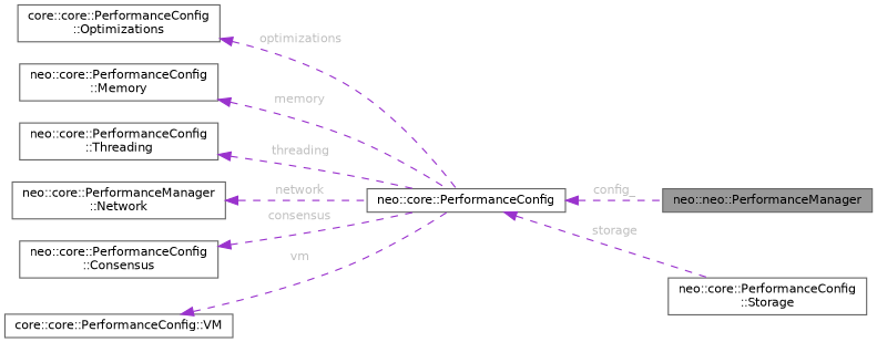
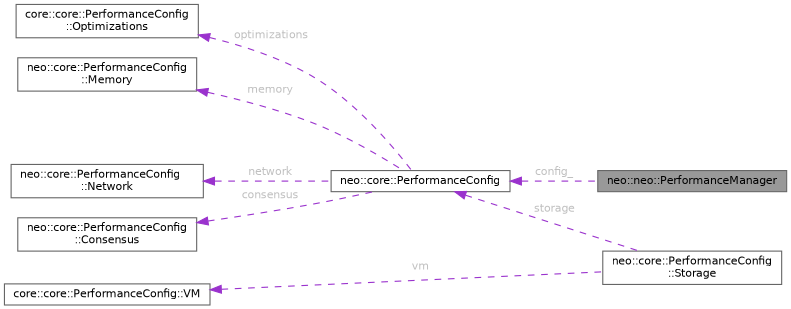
  digraph {
    rankdir=LR
    node [color=gray40 fillcolor=white fontname=Helvetica fontsize=10 shape=box style=filled]
    edge [color=darkorchid3 dir=back fontcolor=grey fontname=Helvetica fontsize=10 labelfontname=Helvetica labelfontsize=10 style=dashed]
    n1 [fillcolor=grey60 fontcolor=black height=0.2 label="neo::neo::PerformanceManager" width=0.4]
    n2 [height=0.2 label="neo::core::PerformanceConfig" width=0.4]
    n3 [height=0.2 label="neo::core::PerformanceConfig\l::Storage" width=0.4]
    n4 [height=0.2 label="neo::core::PerformanceConfig\l::Memory" width=0.4]
-   n5 [height=0.2 label="neo::core::PerformanceConfig\l::Threading" width=0.4]
-   n6 [height=0.2 label="neo::core::PerformanceManager\l::Network" width=0.4]
+   n6 [height=0.2 label="neo::core::PerformanceConfig\l::Network" width=0.4]
    n7 [height=0.2 label="core::core::PerformanceConfig::VM" width=0.4]
    n8 [height=0.2 label="neo::core::PerformanceConfig\l::Consensus" width=0.4]
    n9 [height=0.2 label="core::core::PerformanceConfig\l::Optimizations" width=0.4]
    n2 -> n1 [label=<<TABLE CELLBORDER="0" BORDER="0"><TR><TD VALIGN="top" ALIGN="LEFT" CELLPADDING="1" CELLSPACING="0">config_</TD></TR> </TABLE>>]
    n2 -> n3 [label=<<TABLE CELLBORDER="0" BORDER="0"><TR><TD VALIGN="top" ALIGN="LEFT" CELLPADDING="1" CELLSPACING="0">storage</TD></TR> </TABLE>>]
    n4 -> n2 [label=<<TABLE CELLBORDER="0" BORDER="0"><TR><TD VALIGN="top" ALIGN="LEFT" CELLPADDING="1" CELLSPACING="0">memory</TD></TR> </TABLE>>]
-   n5 -> n2 [label=<<TABLE CELLBORDER="0" BORDER="0"><TR><TD VALIGN="top" ALIGN="LEFT" CELLPADDING="1" CELLSPACING="0">threading</TD></TR> </TABLE>>]
    n6 -> n2 [label=<<TABLE CELLBORDER="0" BORDER="0"><TR><TD VALIGN="top" ALIGN="LEFT" CELLPADDING="1" CELLSPACING="0">network</TD></TR> </TABLE>>]
-   n7 -> n2 [label=<<TABLE CELLBORDER="0" BORDER="0"><TR><TD VALIGN="top" ALIGN="LEFT" CELLPADDING="1" CELLSPACING="0">vm</TD></TR> </TABLE>>]
+   n7 -> n3 [label=<<TABLE CELLBORDER="0" BORDER="0"><TR><TD VALIGN="top" ALIGN="LEFT" CELLPADDING="1" CELLSPACING="0">vm</TD></TR> </TABLE>>]
    n8 -> n2 [label=<<TABLE CELLBORDER="0" BORDER="0"><TR><TD VALIGN="top" ALIGN="LEFT" CELLPADDING="1" CELLSPACING="0">consensus</TD></TR> </TABLE>>]
    n9 -> n2 [label=<<TABLE CELLBORDER="0" BORDER="0"><TR><TD VALIGN="top" ALIGN="LEFT" CELLPADDING="1" CELLSPACING="0">optimizations</TD></TR> </TABLE>>]
  }
